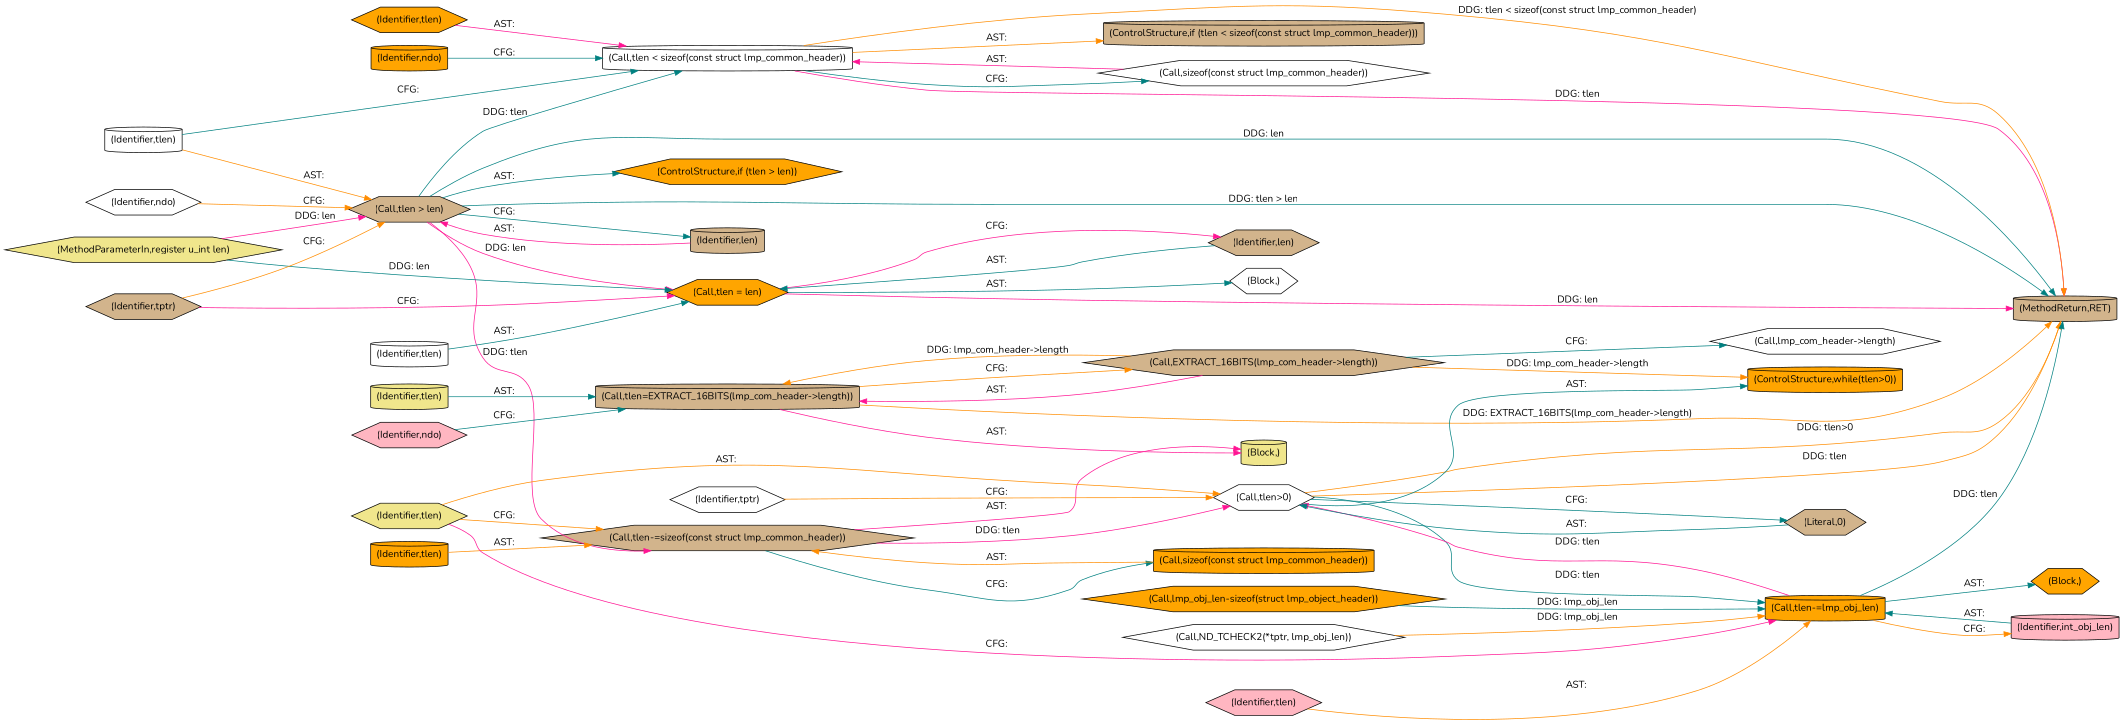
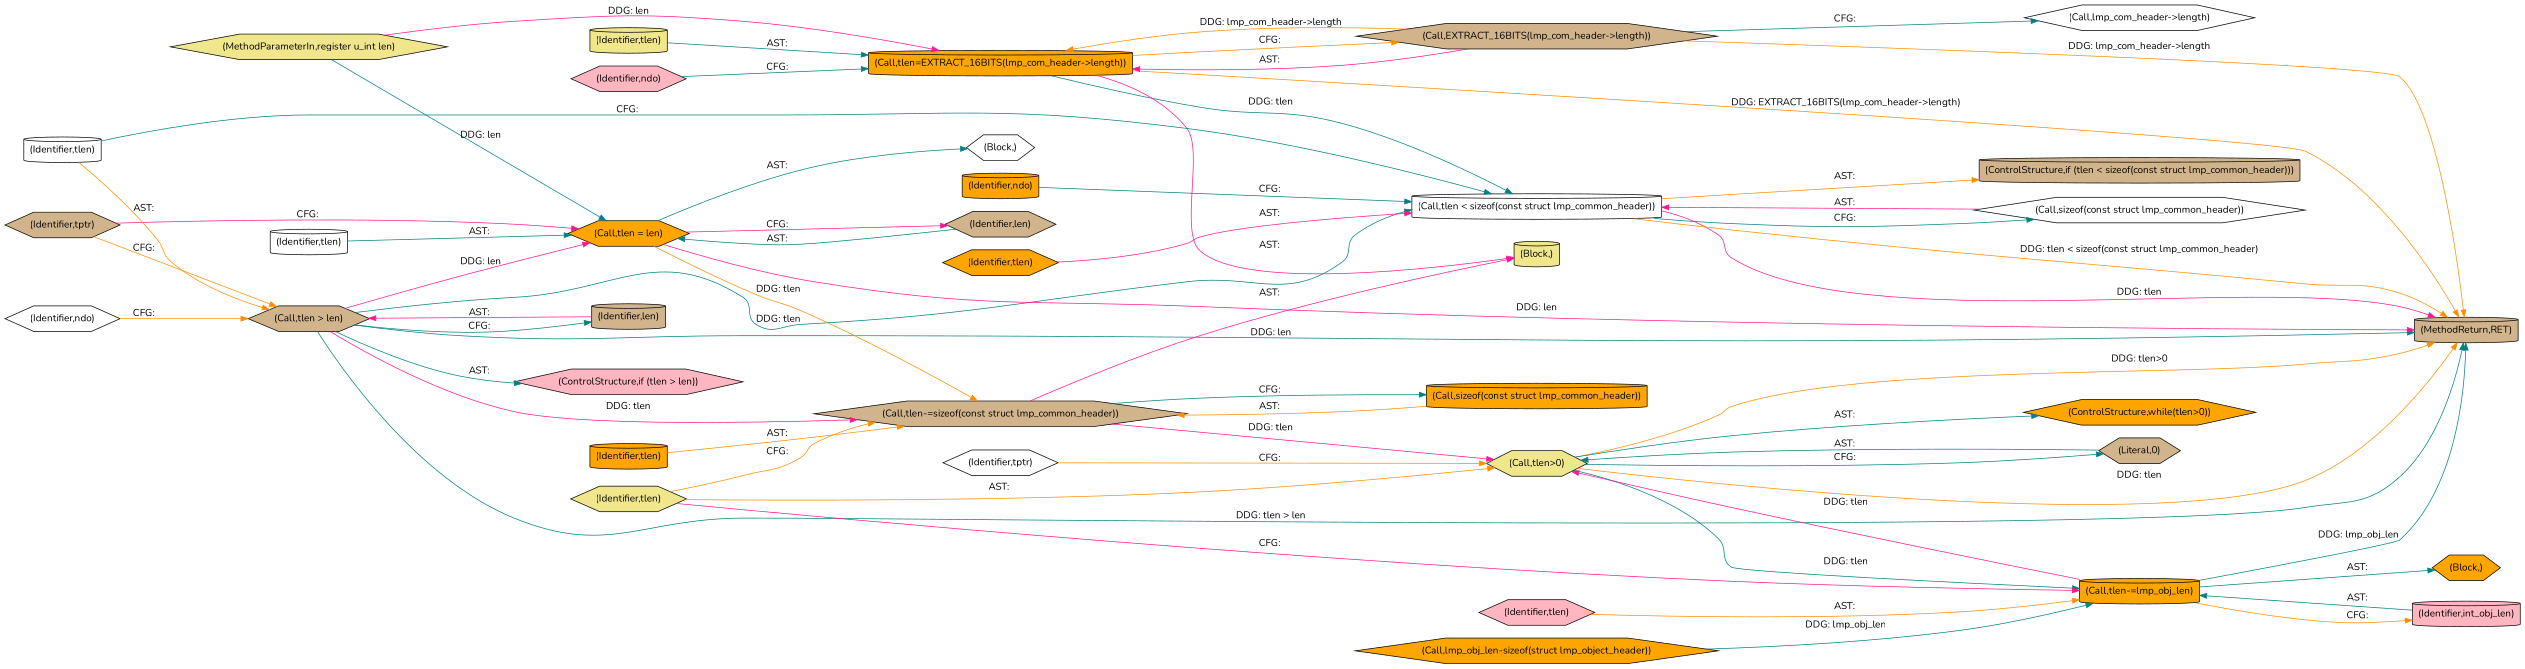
  digraph {
    fontname=Nunito
    rankdir=LR
    node [fillcolor=white fontname=Nunito shape=hexagon style=filled]
    edge [color=teal fontname=Nunito]
    n1 [label="(Call,tlen < sizeof(const struct lmp_common_header))" shape=cylinder]
    n2 [label="(Call,sizeof(const struct lmp_common_header))"]
    n3 [fillcolor=tan label="(ControlStructure,if (tlen < sizeof(const struct lmp_common_header)))" shape=cylinder]
    n4 [fillcolor=tan label="(MethodReturn,RET)" shape=cylinder]
    n5 [fillcolor=tan label="(Call,tlen > len)"]
    n6 [fillcolor=orange label="(Call,tlen = len)"]
    n7 [fillcolor=tan label="(Call,tlen-=sizeof(const struct lmp_common_header))"]
-   n8 [fillcolor=orange label="(ControlStructure,if (tlen > len))"]
+   n8 [fillcolor=lightpink label="(ControlStructure,if (tlen > len))"]
    n9 [fillcolor=tan label="(Identifier,len)" shape=cylinder]
-   n10 [fillcolor=tan label="(Call,tlen=EXTRACT_16BITS(lmp_com_header->length))" shape=cylinder]
+   n10 [fillcolor=orange label="(Call,tlen=EXTRACT_16BITS(lmp_com_header->length))" shape=cylinder]
    n11 [fillcolor=tan label="(Call,EXTRACT_16BITS(lmp_com_header->length))"]
    n12 [fillcolor=khaki label="(Block,)" shape=cylinder]
    n13 [label="(Call,lmp_com_header->length)"]
    n14 [fillcolor=tan label="(Identifier,len)"]
    n15 [label="(Block,)"]
-   n16 [label="(Call,tlen>0)"]
+   n16 [fillcolor=khaki label="(Call,tlen>0)"]
    n17 [fillcolor=orange label="(Call,sizeof(const struct lmp_common_header))" shape=cylinder]
    n18 [fillcolor=orange label="(Call,tlen-=lmp_obj_len)" shape=cylinder]
-   n19 [fillcolor=orange label="(ControlStructure,while(tlen>0))" shape=cylinder]
+   n19 [fillcolor=orange label="(ControlStructure,while(tlen>0))"]
    n20 [fillcolor=tan label="(Literal,0)"]
    n21 [fillcolor=orange label="(Block,)"]
    n22 [fillcolor=lightpink label="(Identifier,int_obj_len)" shape=cylinder]
    n23 [label="(Identifier,tlen)" shape=cylinder]
    n24 [fillcolor=lightpink label="(Identifier,ndo)"]
    n25 [fillcolor=orange label="(Call,lmp_obj_len-sizeof(struct lmp_object_header))"]
    n26 [fillcolor=orange label="(Identifier,tlen)"]
    n27 [fillcolor=orange label="(Identifier,tlen)" shape=cylinder]
    n28 [fillcolor=khaki label="(Identifier,tlen)" shape=cylinder]
    n29 [fillcolor=khaki label="(MethodParameterIn,register u_int len)"]
-   n30 [label="(Call,ND_TCHECK2(*tptr, lmp_obj_len))"]
    n31 [fillcolor=tan label="(Identifier,tptr)"]
    n32 [fillcolor=orange label="(Identifier,ndo)" shape=cylinder]
    n33 [fillcolor=lightpink label="(Identifier,tlen)"]
    n34 [label="(Identifier,tlen)" shape=cylinder]
    n35 [label="(Identifier,tptr)"]
    n36 [label="(Identifier,ndo)"]
    n37 [fillcolor=khaki label="(Identifier,tlen)"]
    n1 -> n2 [label="CFG: "]
    n1 -> n3 [color=darkorange label="AST: "]
    n1 -> n4 [color=deeppink label="DDG: tlen"]
    n1 -> n4 [color=darkorange label="DDG: tlen < sizeof(const struct lmp_common_header)"]
    n2 -> n1 [color=deeppink label="AST: "]
    n5 -> n1 [label="DDG: tlen"]
    n5 -> n4 [label="DDG: tlen > len"]
    n5 -> n4 [label="DDG: len"]
    n5 -> n6 [color=deeppink label="DDG: len"]
    n5 -> n7 [color=deeppink label="DDG: tlen"]
    n5 -> n8 [label="AST: "]
    n5 -> n9 [label="CFG: "]
    n6 -> n4 [color=deeppink label="DDG: len"]
+   n6 -> n7 [color=darkorange label="DDG: tlen"]
    n6 -> n14 [color=deeppink label="CFG: "]
    n6 -> n15 [label="AST: "]
    n7 -> n12 [color=deeppink label="AST: "]
    n7 -> n16 [color=deeppink label="DDG: tlen"]
    n7 -> n17 [label="CFG: "]
    n9 -> n5 [color=deeppink label="AST: "]
+   n10 -> n1 [label="DDG: tlen"]
    n10 -> n4 [color=darkorange label="DDG: EXTRACT_16BITS(lmp_com_header->length)"]
    n10 -> n11 [color=darkorange label="CFG: "]
    n10 -> n12 [color=deeppink label="AST: "]
-   n11 -> n19 [color=darkorange label="DDG: lmp_com_header->length"]
+   n11 -> n4 [color=darkorange label="DDG: lmp_com_header->length"]
    n11 -> n10 [color=deeppink label="AST: "]
    n11 -> n10 [color=darkorange label="DDG: lmp_com_header->length"]
    n11 -> n13 [label="CFG: "]
    n14 -> n6 [label="AST: "]
    n16 -> n4 [color=darkorange label="DDG: tlen>0"]
    n16 -> n4 [color=darkorange label="DDG: tlen"]
    n16 -> n18 [label="DDG: tlen"]
    n16 -> n19 [label="AST: "]
    n16 -> n20 [label="CFG: "]
    n17 -> n7 [color=darkorange label="AST: "]
-   n18 -> n4 [label="DDG: tlen"]
+   n18 -> n4 [label="DDG: lmp_obj_len"]
    n18 -> n16 [color=deeppink label="DDG: tlen"]
    n18 -> n21 [label="AST: "]
    n18 -> n22 [color=darkorange label="CFG: "]
    n20 -> n16 [label="AST: "]
    n22 -> n18 [label="AST: "]
    n23 -> n6 [label="AST: "]
    n24 -> n10 [label="CFG: "]
    n25 -> n18 [label="DDG: lmp_obj_len"]
    n26 -> n1 [color=deeppink label="AST: "]
    n27 -> n7 [color=darkorange label="AST: "]
    n28 -> n10 [label="AST: "]
-   n29 -> n5 [color=deeppink label="DDG: len"]
+   n29 -> n10 [color=deeppink label="DDG: len"]
    n29 -> n6 [label="DDG: len"]
-   n30 -> n18 [color=darkorange label="DDG: lmp_obj_len"]
    n31 -> n5 [color=darkorange label="CFG: "]
    n31 -> n6 [color=deeppink label="CFG: "]
    n32 -> n1 [label="CFG: "]
    n33 -> n18 [color=darkorange label="AST: "]
    n34 -> n1 [label="CFG: "]
    n34 -> n5 [color=darkorange label="AST: "]
    n35 -> n16 [color=darkorange label="CFG: "]
    n36 -> n5 [color=darkorange label="CFG: "]
    n37 -> n7 [color=darkorange label="CFG: "]
    n37 -> n16 [color=darkorange label="AST: "]
    n37 -> n18 [color=deeppink label="CFG: "]
  }
